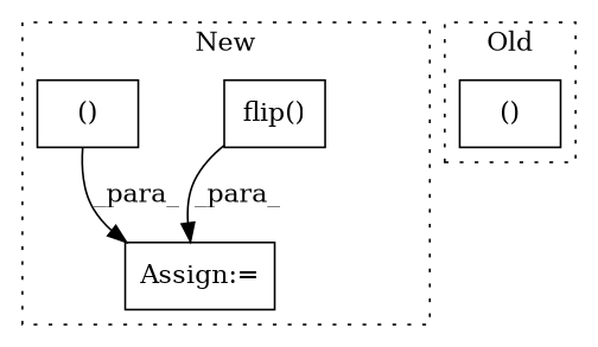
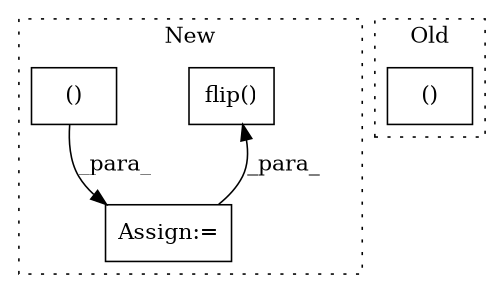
  digraph {
    node [a=54 shape=box]
    n1 [a=75 l="8,10" label="flip()" s="4892,4914"]
    n2 [l=12 label="()" s=4401]
    n3 [a=68 l=3 label="Assign:=" s=4376]
    n4 [l=14 label="()" s=4121]
    subgraph cluster_1 {
      label=New
      style=dotted
      n1
      n2
      n3
    }
    subgraph cluster_2 {
      label=Old
      style=dotted
      n4
    }
    n2 -> n3 [label=_para_]
-   n1 -> n3 [label=_para_]
+   n3 -> n1 [label=_para_]
  }
